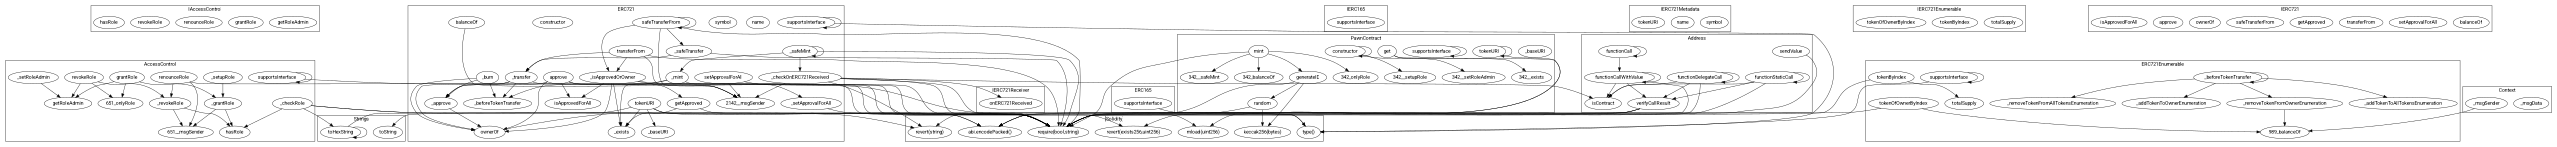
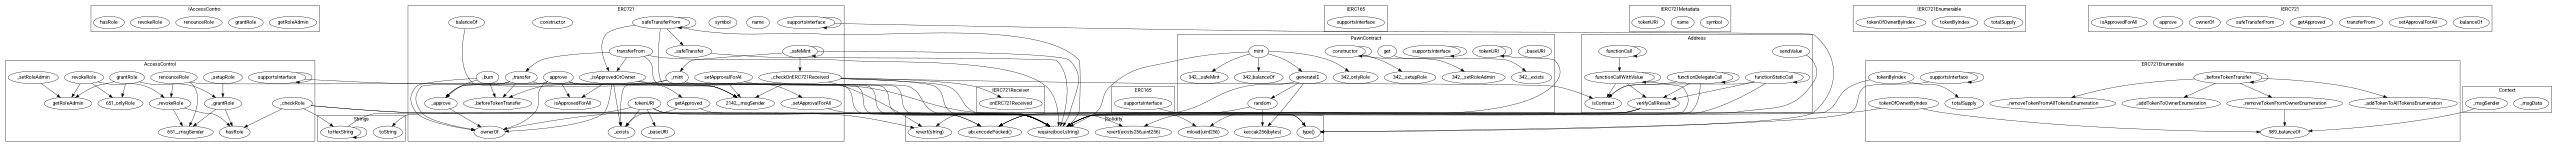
  strict digraph {
    fontname=Roboto
    node [fontname=Roboto]
    edge [fontname=Roboto]
    n1 [label=getRoleAdmin]
    n2 [label=grantRole]
    n3 [label=renounceRole]
    n4 [label=revokeRole]
    n5 [label=hasRole]
    n6 [label=toHexString]
    n7 [label=toString]
    n8 [label=supportsInterface]
    n9 [label=symbol]
    n10 [label=name]
    n11 [label=tokenURI]
    n12 [label=_checkRole]
    n13 [label=hasRole]
    n14 [label=_grantRole]
    "651__msgSender"
    n16 [label=grantRole]
    n17 [label=getRoleAdmin]
    "651_onlyRole"
    n19 [label=renounceRole]
    n20 [label=_revokeRole]
    n21 [label=_setRoleAdmin]
    n22 [label=_setupRole]
    n23 [label=supportsInterface]
    n24 [label=revokeRole]
    n25 [label=onERC721Received]
    n26 [label=sendValue]
    n27 [label=isContract]
    n28 [label=functionStaticCall]
    n29 [label=verifyCallResult]
    n30 [label=functionCall]
    n31 [label=functionCallWithValue]
    n32 [label=functionDelegateCall]
    n33 [label=totalSupply]
    n34 [label=tokenByIndex]
    n35 [label=tokenOfOwnerByIndex]
    n36 [label=random]
    n37 [label=generateID]
    n38 [label=_baseURI]
    n39 [label=get]
    "342__exists"
    n41 [label=supportsInterface]
    n42 [label=constructor]
    "342__setupRole"
    "342__setRoleAdmin"
    n45 [label=tokenURI]
    n46 [label=mint]
    "342_onlyRole"
    "342__safeMint"
    "342_balanceOf"
    n50 [label=balanceOf]
    n51 [label=setApprovalForAll]
    n52 [label=transferFrom]
    n53 [label=getApproved]
    n54 [label=safeTransferFrom]
    n55 [label=ownerOf]
    n56 [label=approve]
    n57 [label=isApprovedForAll]
    n58 [label=_msgData]
    n59 [label=_msgSender]
    n60 [label=_removeTokenFromAllTokensEnumeration]
    n61 [label=totalSupply]
    n62 [label=_beforeTokenTransfer]
    n63 [label=_addTokenToOwnerEnumeration]
    n64 [label=_removeTokenFromOwnerEnumeration]
    n65 [label=_addTokenToAllTokensEnumeration]
    n66 [label=tokenByIndex]
    "989_balanceOf"
    n68 [label=supportsInterface]
    n69 [label=tokenOfOwnerByIndex]
    n70 [label=safeTransferFrom]
    n71 [label=_safeTransfer]
    n72 [label=_isApprovedOrOwner]
    "2142__msgSender"
    n74 [label=_transfer]
    n75 [label=_approve]
    n76 [label=_beforeTokenTransfer]
    n77 [label=ownerOf]
    n78 [label=_baseURI]
    n79 [label=_burn]
    n80 [label=getApproved]
    n81 [label=_exists]
    n82 [label=_safeMint]
    n83 [label=_mint]
    n84 [label=_checkOnERC721Received]
    n85 [label=transferFrom]
    n86 [label=_setApprovalForAll]
    n87 [label=tokenURI]
    n88 [label=name]
    n89 [label=setApprovalForAll]
    n90 [label=symbol]
    n91 [label=isApprovedForAll]
    n92 [label=supportsInterface]
    n93 [label=approve]
    n94 [label=constructor]
    n95 [label=balanceOf]
    n96 [label=supportsInterface]
    "require(bool,string)"
    "revert(string)"
    "abi.encodePacked()"
    "type()"
    "mload(uint256)"
    n102 [label="revert(exists256,uint256)"]
    "keccak256(bytes)"
    subgraph cluster_1 {
      label=IAccessControl
      n1
      n2
      n3
      n4
      n5
    }
    subgraph cluster_2 {
      label=Strings
      n6
      n7
    }
    subgraph cluster_3 {
      label=IERC165
      n8
    }
    subgraph cluster_4 {
      label=IERC721Metadata
      n9
      n10
      n11
    }
    subgraph cluster_5 {
      label=AccessControl
      n12
      n13
      n14
      "651__msgSender"
      n16
      n17
      "651_onlyRole"
      n19
      n20
      n21
      n22
      n23
      n24
    }
    subgraph cluster_6 {
      label=IERC721Receiver
      n25
    }
    subgraph cluster_7 {
      label=Address
      n26
      n27
      n28
      n29
      n30
      n31
      n32
    }
    subgraph cluster_8 {
      label=IERC721Enumerable
      n33
      n34
      n35
    }
    subgraph cluster_9 {
      label=PawnContract
      n36
      n37
      n38
      n39
      "342__exists"
      n41
      n42
      "342__setupRole"
      "342__setRoleAdmin"
      n45
      n46
      "342_onlyRole"
      "342__safeMint"
      "342_balanceOf"
    }
    subgraph cluster_10 {
      label=IERC721
      n50
      n51
      n52
      n53
      n54
      n55
      n56
      n57
    }
    subgraph cluster_11 {
      label=Context
      n58
      n59
    }
    subgraph cluster_12 {
      label=ERC721Enumerable
      n60
      n61
      n62
      n63
      n64
      n65
      n66
      "989_balanceOf"
      n68
      n69
    }
    subgraph cluster_13 {
      label=ERC721
      n70
      n71
      n72
      "2142__msgSender"
      n74
      n75
      n76
      n77
      n78
      n79
      n80
      n81
      n82
      n83
      n84
      n85
      n86
      n87
      n88
      n89
      n90
      n91
      n92
      n93
      n94
      n95
    }
    subgraph cluster_14 {
      label=ERC165
      n96
    }
    subgraph cluster_15 {
      label="[Solidity]"
      "require(bool,string)"
      "revert(string)"
      "abi.encodePacked()"
      "type()"
      "mload(uint256)"
      n102
      "keccak256(bytes)"
    }
    n6 -> n6
    n6 -> "require(bool,string)"
    n12 -> n6
    n12 -> n13
    n12 -> "revert(string)"
    n12 -> "abi.encodePacked()"
    n14 -> n13
    n14 -> "651__msgSender"
    n16 -> n14
    n16 -> n17
    n16 -> "651_onlyRole"
    n19 -> "651__msgSender"
    n19 -> n20
    n19 -> "require(bool,string)"
    n20 -> n13
    n20 -> "651__msgSender"
    n21 -> n17
    n22 -> n14
    n23 -> n23
    n23 -> "type()"
    n24 -> n17
    n24 -> "651_onlyRole"
    n24 -> n20
    n26 -> "require(bool,string)"
    n28 -> n27
    n28 -> n28
    n28 -> n29
    n28 -> "require(bool,string)"
    n29 -> "revert(string)"
    n29 -> "mload(uint256)"
    n29 -> n102
    n30 -> n30
    n30 -> n31
    n31 -> n27
    n31 -> n29
    n31 -> n31
    n31 -> "require(bool,string)"
    n32 -> n27
    n32 -> n29
    n32 -> n32
    n32 -> "require(bool,string)"
    n36 -> "abi.encodePacked()"
    n36 -> "keccak256(bytes)"
    n37 -> n36
    n37 -> "abi.encodePacked()"
    n37 -> "keccak256(bytes)"
    n39 -> "342__exists"
-   n39 -> "require(bool,string)"
    n41 -> n41
    n42 -> n42
    n42 -> "342__setupRole"
    n42 -> "342__setRoleAdmin"
    n45 -> n45
    n45 -> "abi.encodePacked()"
    n46 -> n37
    n46 -> "342_onlyRole"
    n46 -> "342__safeMint"
    n46 -> "342_balanceOf"
    n46 -> "require(bool,string)"
    n59 -> "989_balanceOf"
    n62 -> n60
    n62 -> n62
    n62 -> n63
    n62 -> n64
    n62 -> n65
    n64 -> "989_balanceOf"
    n66 -> n61
    n66 -> "require(bool,string)"
    n68 -> n68
    n68 -> "type()"
    n69 -> "989_balanceOf"
    n69 -> "require(bool,string)"
    n70 -> n70
    n70 -> n71
    n70 -> n72
    n70 -> "2142__msgSender"
    n70 -> "require(bool,string)"
-   n71 -> n74
    n71 -> "require(bool,string)"
    n72 -> n77
    n72 -> n80
    n72 -> n81
    n72 -> n91
    n72 -> "require(bool,string)"
    n74 -> n75
    n74 -> n76
    n74 -> n77
    n74 -> "require(bool,string)"
    n75 -> n77
    n77 -> "require(bool,string)"
    n79 -> n75
    n79 -> n76
    n79 -> n77
    n80 -> n81
    n80 -> "require(bool,string)"
    n82 -> n82
    n82 -> n83
    n82 -> n84
    n82 -> "require(bool,string)"
    n83 -> n76
    n83 -> n81
    n83 -> "require(bool,string)"
    n84 -> n25
    n84 -> n27
    n84 -> "2142__msgSender"
    n84 -> "revert(string)"
    n84 -> "mload(uint256)"
    n84 -> n102
    n85 -> n72
    n85 -> "2142__msgSender"
    n85 -> n74
    n85 -> "require(bool,string)"
    n86 -> "require(bool,string)"
    n87 -> n7
    n87 -> n78
    n87 -> n81
    n87 -> "require(bool,string)"
    n87 -> "abi.encodePacked()"
    n89 -> "2142__msgSender"
    n89 -> n86
    n92 -> n92
    n92 -> "type()"
    n93 -> "2142__msgSender"
    n93 -> n75
    n93 -> n77
    n93 -> n91
    n93 -> "require(bool,string)"
    n95 -> "require(bool,string)"
    n96 -> "type()"
  }
